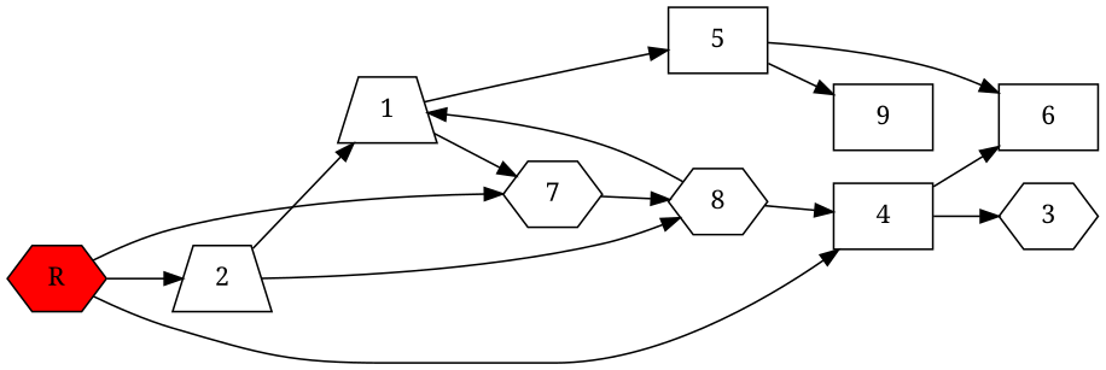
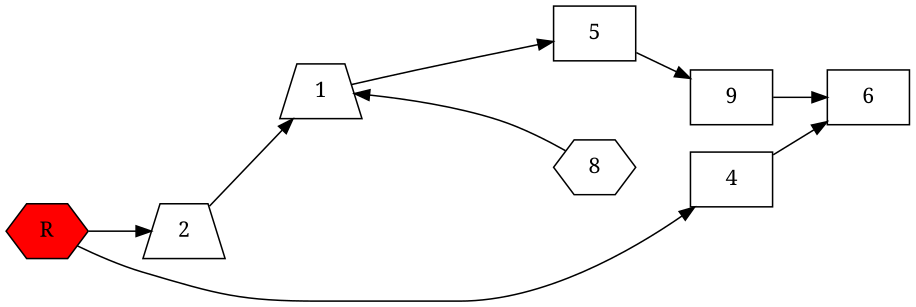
  digraph {
    fontname="Noto Serif"
    rankdir=LR
    node [fontname="Noto Serif" shape=box]
    edge [fontname="Noto Serif"]
    1 [shape=trapezium]
    5
-   7 [shape=hexagon]
    6
    9
    8 [shape=hexagon]
    2 [shape=trapezium]
    4
-   3 [shape=hexagon]
    R [fillcolor="#ff0000" shape=hexagon style=filled]
    1 -> 5
-   1 -> 7
-   5 -> 6
+   9 -> 6
    5 -> 9
-   7 -> 8
    8 -> 1
-   8 -> 4
    2 -> 1
-   2 -> 8
    4 -> 6
-   4 -> 3
-   R -> 7
    R -> 2
    R -> 4
  }
